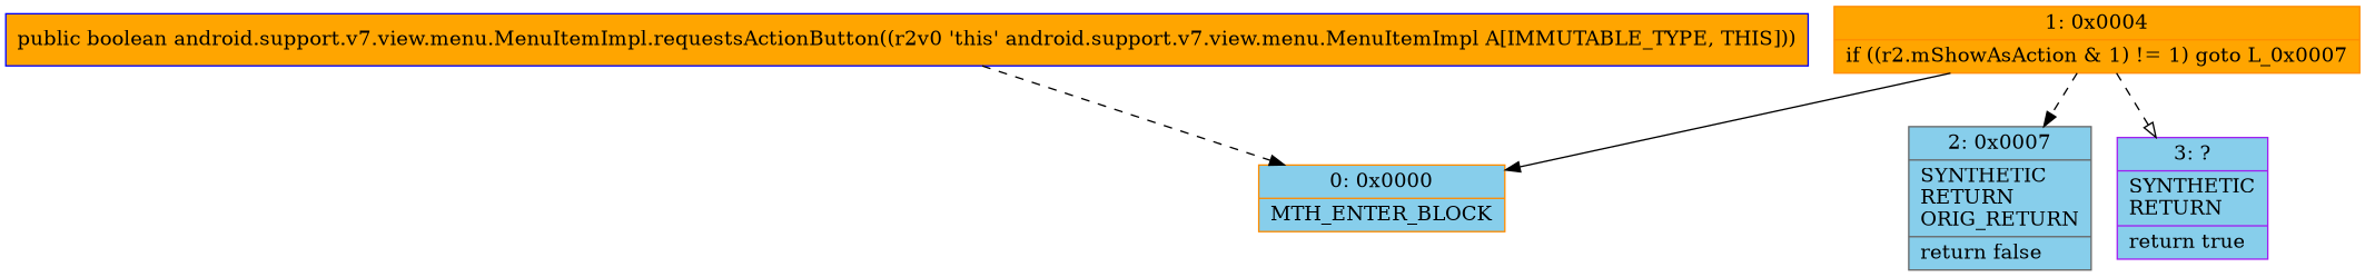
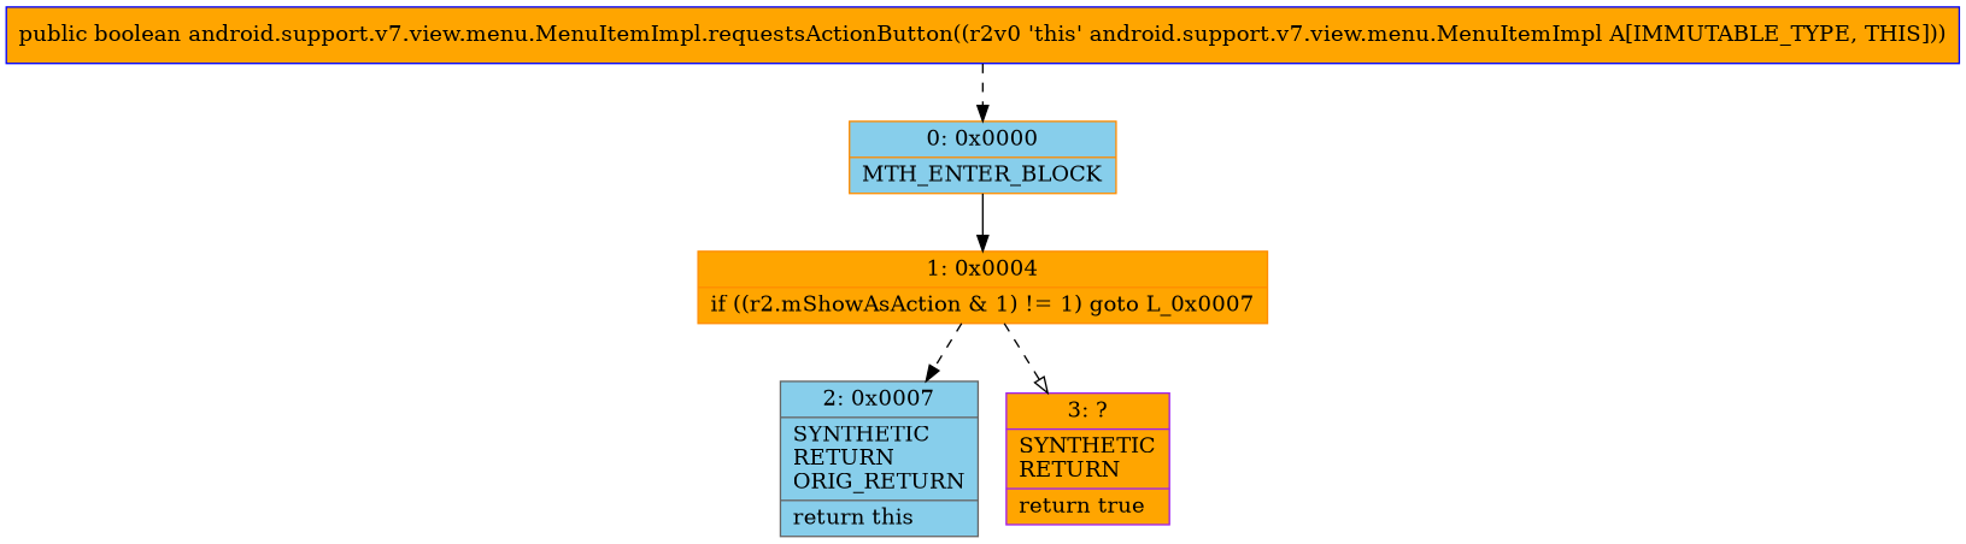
  digraph {
    node [color=darkorange fillcolor=orange shape=record style=filled]
    edge [arrowhead=normal style=dashed]
    n1 [fillcolor=skyblue label="{0\:\ 0x0000|MTH_ENTER_BLOCK\l}"]
    n2 [label="{1\:\ 0x0004|if ((r2.mShowAsAction & 1) != 1) goto L_0x0007\l}"]
-   n3 [color=gray40 fillcolor=skyblue label="{2\:\ 0x0007|SYNTHETIC\lRETURN\lORIG_RETURN\l|return false\l}"]
-   n4 [color=purple fillcolor=skyblue label="{3\:\ ?|SYNTHETIC\lRETURN\l|return true\l}"]
+   n3 [color=gray40 fillcolor=skyblue label="{2\:\ 0x0007|SYNTHETIC\lRETURN\lORIG_RETURN\l|return this\l}"]
+   n4 [color=purple label="{3\:\ ?|SYNTHETIC\lRETURN\l|return true\l}"]
    n5 [color=blue label="{public boolean android.support.v7.view.menu.MenuItemImpl.requestsActionButton((r2v0 'this' android.support.v7.view.menu.MenuItemImpl A[IMMUTABLE_TYPE, THIS])) }"]
-   n2 -> n1 [style=solid]
+   n1 -> n2 [style=solid]
    n2 -> n3
    n2 -> n4 [arrowhead=onormal]
    n5 -> n1
  }
